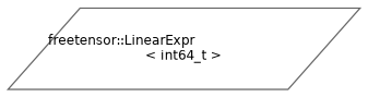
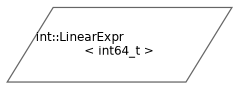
  digraph {
    rankdir=LR
-   n1 [color=grey40 fillcolor=white fontname=Helvetica fontsize=10 height=0.2 label="freetensor::LinearExpr\l\< int64_t \>" shape=parallelogram style=filled width=0.4]
+   n1 [color=grey40 fillcolor=white fontname=Helvetica fontsize=10 height=0.2 label="int::LinearExpr\l\< int64_t \>" shape=parallelogram style=filled width=0.4]
  }
